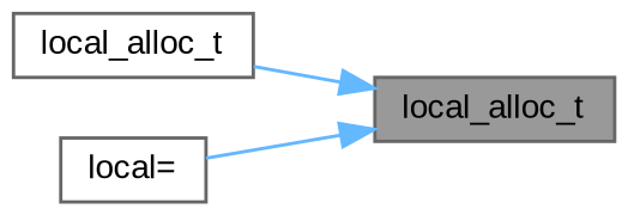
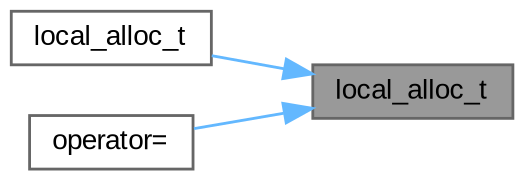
  digraph {
    rankdir=RL
    fontname="Liberation Sans"
    node [color=grey40 fillcolor=white fontname="Liberation Sans" fontsize=10 shape=box style=filled]
    edge [color=steelblue1 dir=back fontname="Liberation Sans" fontsize=10 labelfontname=Helvetica labelfontsize=10 style=solid]
    n1 [color=gray40 fillcolor=grey60 fontcolor=black height=0.2 label=local_alloc_t width=0.4]
    n2 [height=0.2 label=local_alloc_t width=0.4]
-   n3 [height=0.2 label="local=" width=0.4]
+   n3 [height=0.2 label="operator=" width=0.4]
    n1 -> n2
    n1 -> n3
  }
